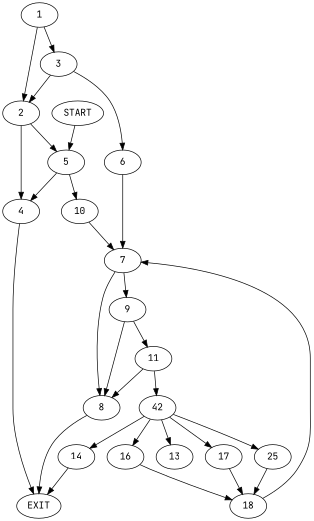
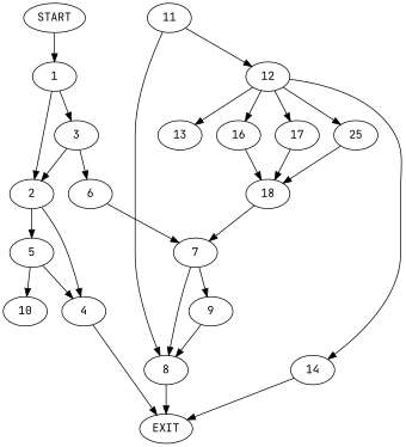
  digraph {
    fontname="JetBrains Mono"
    node [fontname="JetBrains Mono"]
    edge [fontname="JetBrains Mono"]
    n1 [label=START]
    1
    2
    3
    4
    5
    6
    n8 [label=EXIT]
    10
    7
    8
    9
    11
-   12 [label=42]
+   12
    13
    14
    n17 [label=25]
    16
    17
    18
-   n1 -> 5
+   n1 -> 1
    1 -> 2
    1 -> 3
    2 -> 4
    2 -> 5
    3 -> 2
    3 -> 6
    4 -> n8
    5 -> 4
    5 -> 10
    6 -> 7
-   10 -> 7
    7 -> 8
    7 -> 9
    8 -> n8
    9 -> 8
-   9 -> 11
    11 -> 8
    11 -> 12
    12 -> 13
    12 -> 14
    12 -> n17
    12 -> 16
    12 -> 17
    14 -> n8
    n17 -> 18
    16 -> 18
    17 -> 18
    18 -> 7
  }
